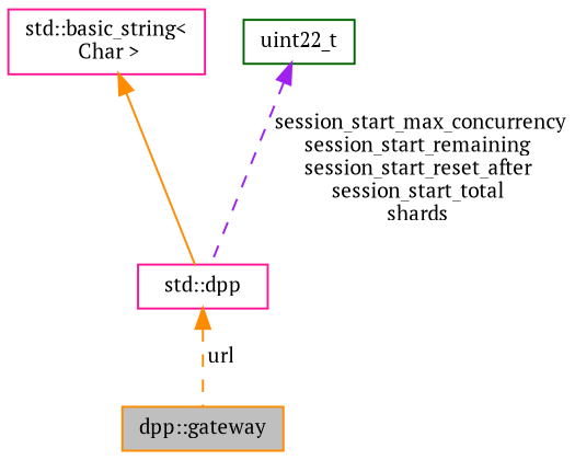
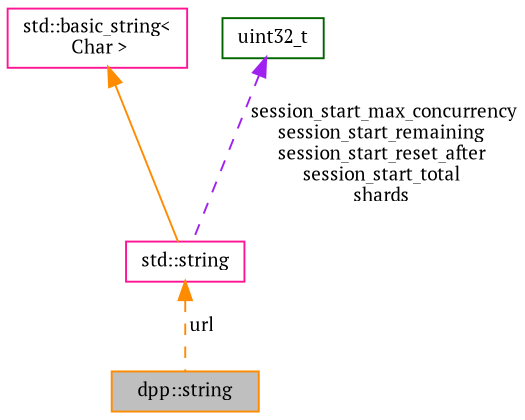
  digraph {
    fontname="PT Serif"
    node [color=deeppink fontname="PT Serif" fontsize=10 shape=record]
    edge [color=darkorange dir=back fontname="PT Serif" fontsize=10 labelfontname=Helvetica labelfontsize=10 style=dashed]
-   n1 [color=darkorange fillcolor=grey75 fontcolor=black height=0.2 label="dpp::gateway" style=filled width=0.4]
-   n2 [height=0.2 label="std::dpp" width=0.4]
+   n1 [color=darkorange fillcolor=grey75 fontcolor=black height=0.2 label="dpp::string" style=filled width=0.4]
+   n2 [height=0.2 label="std::string" width=0.4]
    n3 [height=0.2 label="std::basic_string\<\l Char \>" width=0.4]
-   n4 [color=darkgreen height=0.2 label=uint22_t width=0.4]
+   n4 [color=darkgreen height=0.2 label=uint32_t width=0.4]
    n2 -> n1 [label=" url"]
    n3 -> n2 [style=solid]
    n4 -> n2 [color=purple label=" session_start_max_concurrency\nsession_start_remaining\nsession_start_reset_after\nsession_start_total\nshards"]
  }
